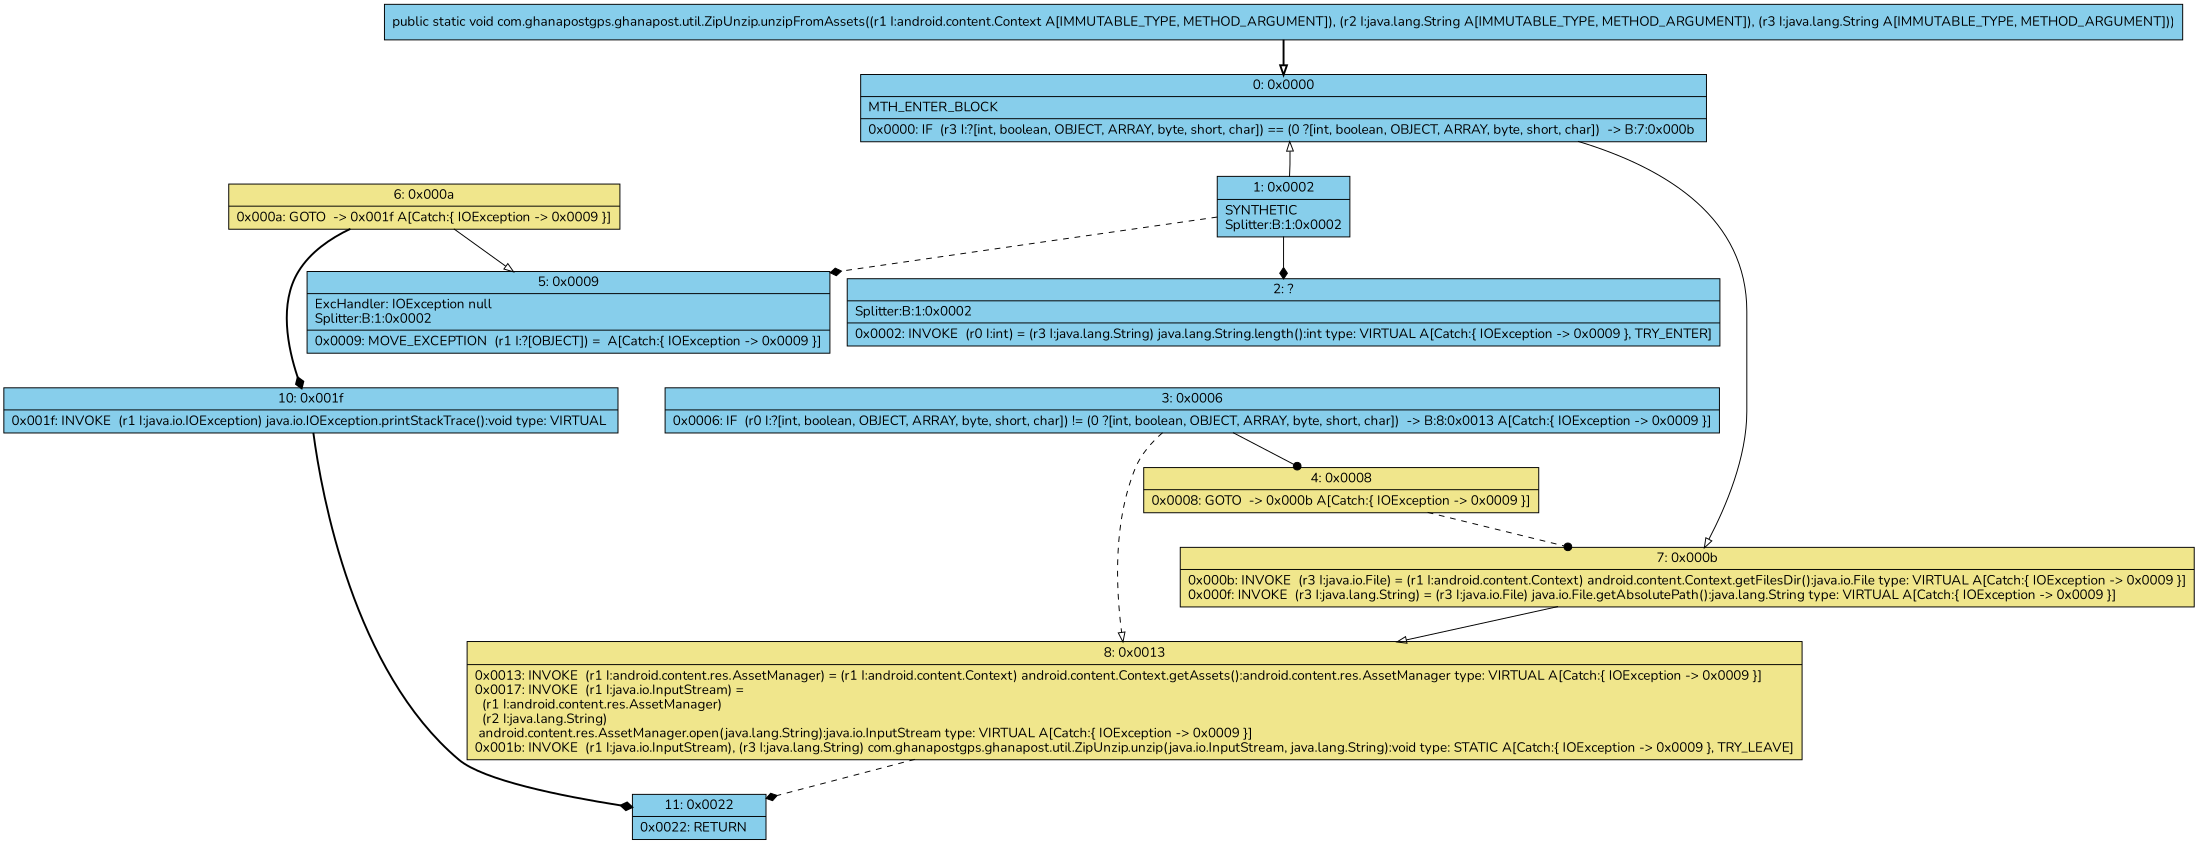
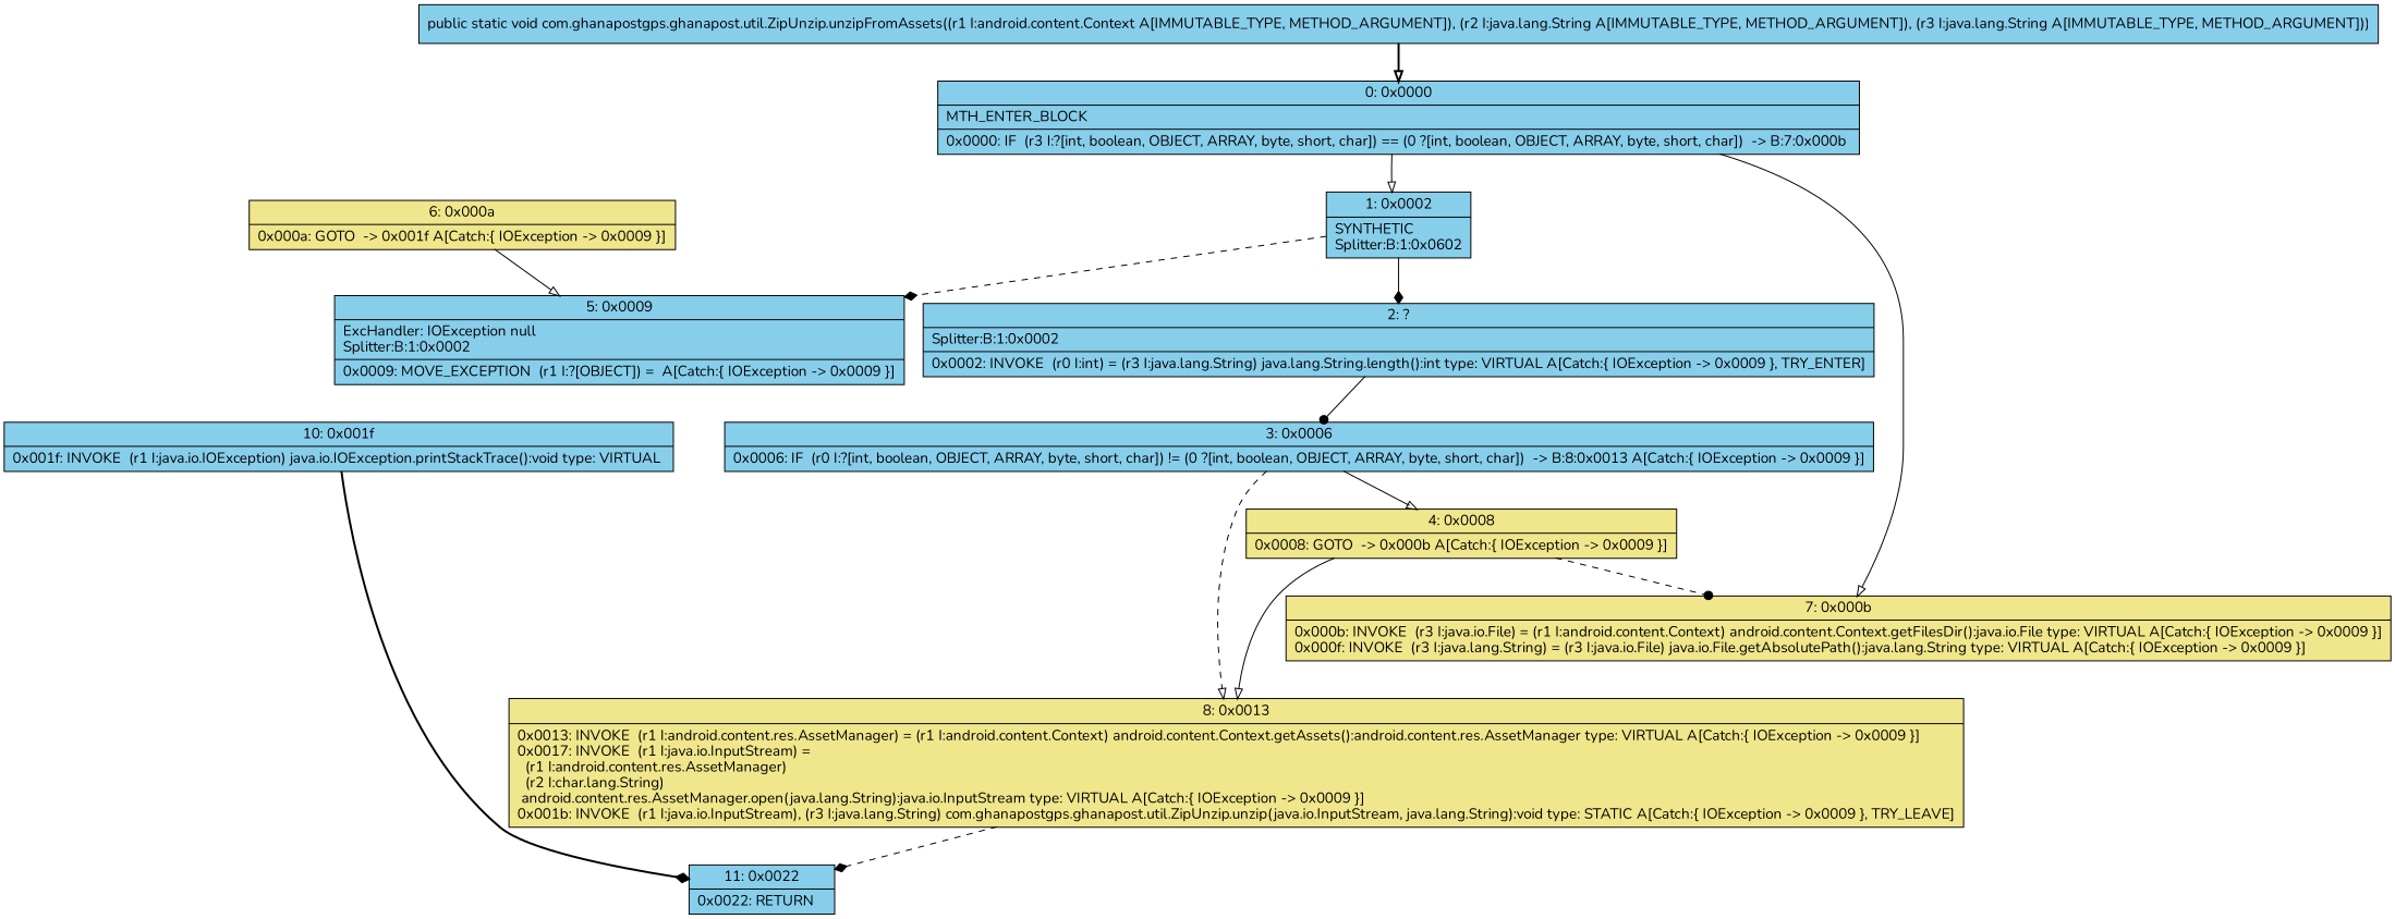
  digraph {
    fontname=Nunito
    node [fillcolor=skyblue fontname=Nunito shape=record style=filled]
    edge [arrowhead=onormal fontname=Nunito style=solid]
    n1 [label="{0\:\ 0x0000|MTH_ENTER_BLOCK\l|0x0000: IF  (r3 I:?[int, boolean, OBJECT, ARRAY, byte, short, char]) == (0 ?[int, boolean, OBJECT, ARRAY, byte, short, char])  \-\> B:7:0x000b \l}"]
-   n2 [label="{1\:\ 0x0002|SYNTHETIC\lSplitter:B:1:0x0002\l}"]
+   n2 [label="{1\:\ 0x0002|SYNTHETIC\lSplitter:B:1:0x0602\l}"]
    n3 [fillcolor=khaki label="{7\:\ 0x000b|0x000b: INVOKE  (r3 I:java.io.File) = (r1 I:android.content.Context) android.content.Context.getFilesDir():java.io.File type: VIRTUAL A[Catch:\{ IOException \-\> 0x0009 \}]\l0x000f: INVOKE  (r3 I:java.lang.String) = (r3 I:java.io.File) java.io.File.getAbsolutePath():java.lang.String type: VIRTUAL A[Catch:\{ IOException \-\> 0x0009 \}]\l}"]
    n4 [label="{2\:\ ?|Splitter:B:1:0x0002\l|0x0002: INVOKE  (r0 I:int) = (r3 I:java.lang.String) java.lang.String.length():int type: VIRTUAL A[Catch:\{ IOException \-\> 0x0009 \}, TRY_ENTER]\l}"]
    n5 [label="{5\:\ 0x0009|ExcHandler: IOException null\lSplitter:B:1:0x0002\l|0x0009: MOVE_EXCEPTION  (r1 I:?[OBJECT]) =  A[Catch:\{ IOException \-\> 0x0009 \}]\l}"]
-   n6 [fillcolor=khaki label="{8\:\ 0x0013|0x0013: INVOKE  (r1 I:android.content.res.AssetManager) = (r1 I:android.content.Context) android.content.Context.getAssets():android.content.res.AssetManager type: VIRTUAL A[Catch:\{ IOException \-\> 0x0009 \}]\l0x0017: INVOKE  (r1 I:java.io.InputStream) = \l  (r1 I:android.content.res.AssetManager)\l  (r2 I:java.lang.String)\l android.content.res.AssetManager.open(java.lang.String):java.io.InputStream type: VIRTUAL A[Catch:\{ IOException \-\> 0x0009 \}]\l0x001b: INVOKE  (r1 I:java.io.InputStream), (r3 I:java.lang.String) com.ghanapostgps.ghanapost.util.ZipUnzip.unzip(java.io.InputStream, java.lang.String):void type: STATIC A[Catch:\{ IOException \-\> 0x0009 \}, TRY_LEAVE]\l}"]
+   n6 [fillcolor=khaki label="{8\:\ 0x0013|0x0013: INVOKE  (r1 I:android.content.res.AssetManager) = (r1 I:android.content.Context) android.content.Context.getAssets():android.content.res.AssetManager type: VIRTUAL A[Catch:\{ IOException \-\> 0x0009 \}]\l0x0017: INVOKE  (r1 I:java.io.InputStream) = \l  (r1 I:android.content.res.AssetManager)\l  (r2 I:char.lang.String)\l android.content.res.AssetManager.open(java.lang.String):java.io.InputStream type: VIRTUAL A[Catch:\{ IOException \-\> 0x0009 \}]\l0x001b: INVOKE  (r1 I:java.io.InputStream), (r3 I:java.lang.String) com.ghanapostgps.ghanapost.util.ZipUnzip.unzip(java.io.InputStream, java.lang.String):void type: STATIC A[Catch:\{ IOException \-\> 0x0009 \}, TRY_LEAVE]\l}"]
    n7 [label="{3\:\ 0x0006|0x0006: IF  (r0 I:?[int, boolean, OBJECT, ARRAY, byte, short, char]) != (0 ?[int, boolean, OBJECT, ARRAY, byte, short, char])  \-\> B:8:0x0013 A[Catch:\{ IOException \-\> 0x0009 \}]\l}"]
    n8 [fillcolor=khaki label="{4\:\ 0x0008|0x0008: GOTO  \-\> 0x000b A[Catch:\{ IOException \-\> 0x0009 \}]\l}"]
    n9 [label="{11\:\ 0x0022|0x0022: RETURN   \l}"]
    n10 [fillcolor=khaki label="{6\:\ 0x000a|0x000a: GOTO  \-\> 0x001f A[Catch:\{ IOException \-\> 0x0009 \}]\l}"]
    n11 [label="{10\:\ 0x001f|0x001f: INVOKE  (r1 I:java.io.IOException) java.io.IOException.printStackTrace():void type: VIRTUAL \l}"]
    n12 [label="{public static void com.ghanapostgps.ghanapost.util.ZipUnzip.unzipFromAssets((r1 I:android.content.Context A[IMMUTABLE_TYPE, METHOD_ARGUMENT]), (r2 I:java.lang.String A[IMMUTABLE_TYPE, METHOD_ARGUMENT]), (r3 I:java.lang.String A[IMMUTABLE_TYPE, METHOD_ARGUMENT])) }"]
-   n2 -> n1
+   n1 -> n2
    n1 -> n3
    n2 -> n4 [arrowhead=diamond]
    n2 -> n5 [arrowhead=diamond style=dashed]
-   n3 -> n6
+   n8 -> n6
+   n4 -> n7 [arrowhead=dot]
    n6 -> n9 [arrowhead=diamond style=dashed]
    n7 -> n6 [style=dashed]
-   n7 -> n8 [arrowhead=dot]
+   n7 -> n8
    n8 -> n3 [arrowhead=dot style=dashed]
    n10 -> n5
-   n10 -> n11 [arrowhead=diamond style=bold]
    n11 -> n9 [arrowhead=diamond style=bold]
    n12 -> n1 [style=bold]
  }
